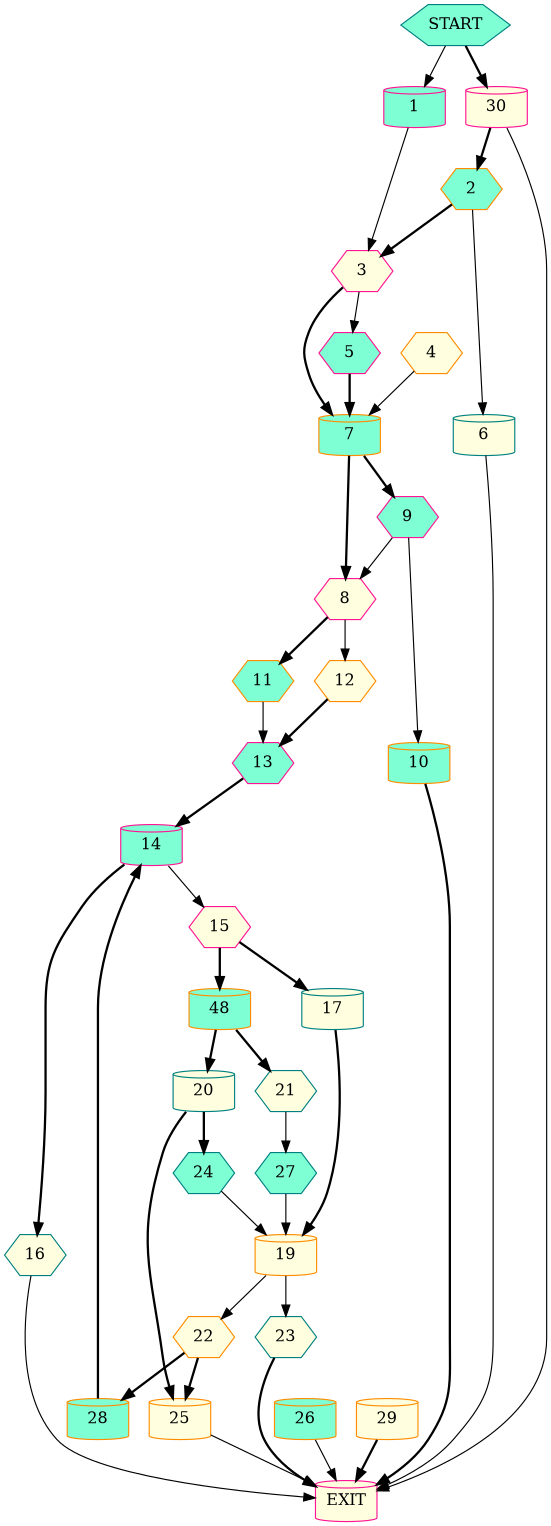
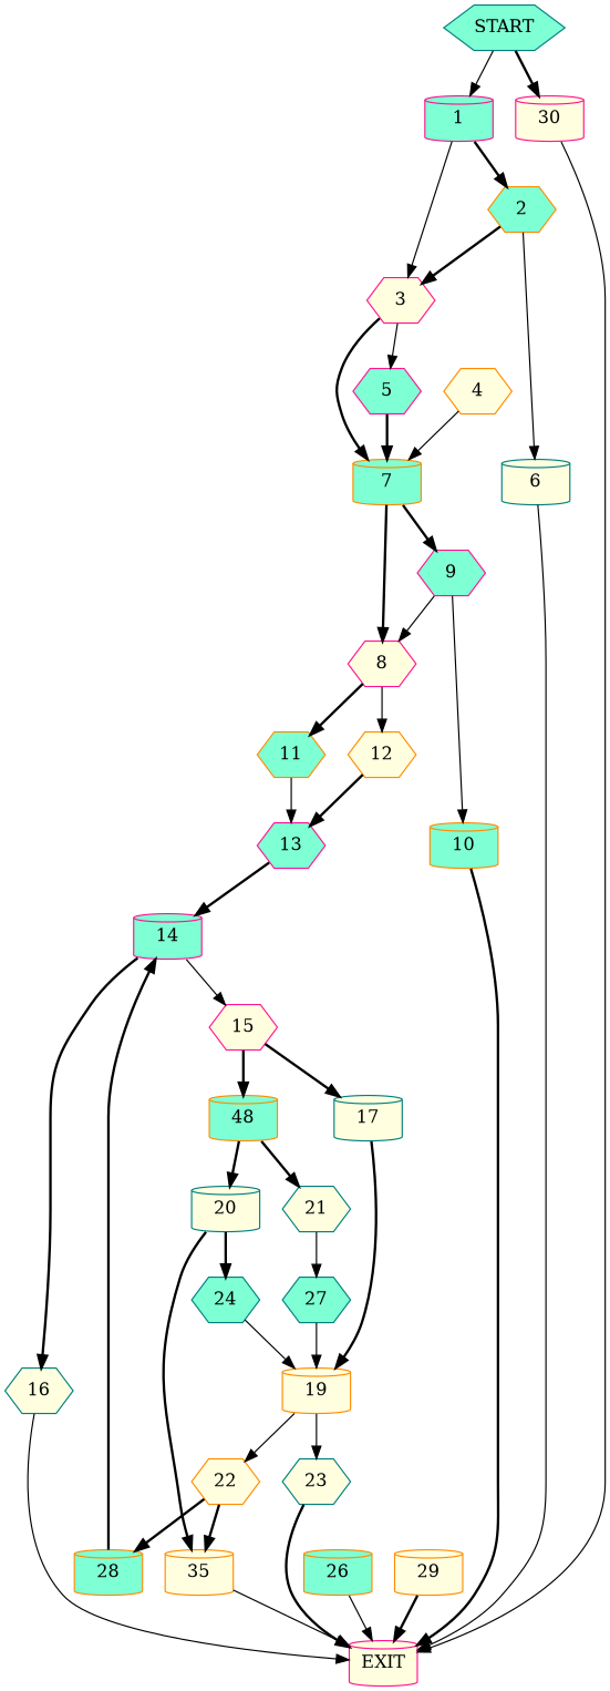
  digraph {
    node [color=darkorange fillcolor=lightyellow shape=hexagon style=filled]
    edge [style=bold]
    n1 [color=teal fillcolor=aquamarine label=START]
    1 [color=deeppink fillcolor=aquamarine shape=cylinder]
    30 [color=deeppink shape=cylinder]
    2 [fillcolor=aquamarine]
    3 [color=deeppink]
    n6 [color=deeppink label=EXIT shape=cylinder]
    6 [color=teal shape=cylinder]
    5 [color=deeppink fillcolor=aquamarine]
    7 [fillcolor=aquamarine shape=cylinder]
    4
    8 [color=deeppink]
    9 [color=deeppink fillcolor=aquamarine]
    11 [fillcolor=aquamarine]
    12
    10 [fillcolor=aquamarine shape=cylinder]
    13 [color=deeppink fillcolor=aquamarine]
    14 [color=deeppink fillcolor=aquamarine shape=cylinder]
    15 [color=deeppink]
    16 [color=teal]
    17 [color=teal shape=cylinder]
    n21 [fillcolor=aquamarine label=48 shape=cylinder]
    19 [shape=cylinder]
    20 [color=teal shape=cylinder]
    21 [color=teal]
    22
    23 [color=teal]
    24 [color=teal fillcolor=aquamarine]
-   25 [shape=cylinder]
+   25 [shape=cylinder label=35]
    27 [color=teal fillcolor=aquamarine]
    28 [fillcolor=aquamarine shape=cylinder]
    26 [fillcolor=aquamarine shape=cylinder]
    29 [shape=cylinder]
    n1 -> 1 [style=solid]
    n1 -> 30
-   30 -> 2
+   1 -> 2
    1 -> 3 [style=solid]
    30 -> n6 [style=solid]
    2 -> 3
    2 -> 6 [style=solid]
    3 -> 5 [style=solid]
    3 -> 7
    6 -> n6 [style=solid]
    5 -> 7
    7 -> 8
    7 -> 9
    4 -> 7 [style=solid]
    8 -> 11
    8 -> 12 [style=solid]
    9 -> 8 [style=solid]
    9 -> 10 [style=solid]
    11 -> 13 [style=solid]
    12 -> 13
    10 -> n6
    13 -> 14
    14 -> 15 [style=solid]
    14 -> 16
    15 -> 17
    15 -> n21
    16 -> n6 [style=solid]
    17 -> 19
    n21 -> 20
    n21 -> 21
    19 -> 22 [style=solid]
    19 -> 23 [style=solid]
    20 -> 24
    20 -> 25
    21 -> 27 [style=solid]
    22 -> 25
    22 -> 28
    23 -> n6
    24 -> 19 [style=solid]
    25 -> n6 [style=solid]
    27 -> 19 [style=solid]
    28 -> 14
    26 -> n6 [style=solid]
    29 -> n6
  }
